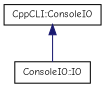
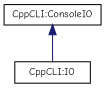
  digraph {
    rankdir=TB
    fontname="Comic Neue"
    node [color=black fillcolor=white fontname="Comic Neue" fontsize=10 shape=record style=filled]
    n1 [height=0.2 label="CppCLI::ConsoleIO" width=0.4]
-   n2 [height=0.2 label="ConsoleIO::IO" width=0.4]
+   n2 [height=0.2 label="CppCLI::IO" width=0.4]
    n1 -> n2 [color=midnightblue dir=back fontname="Comic Neue" fontsize=10 labelfontname=Helvetica labelfontsize=10 style=solid]
  }
